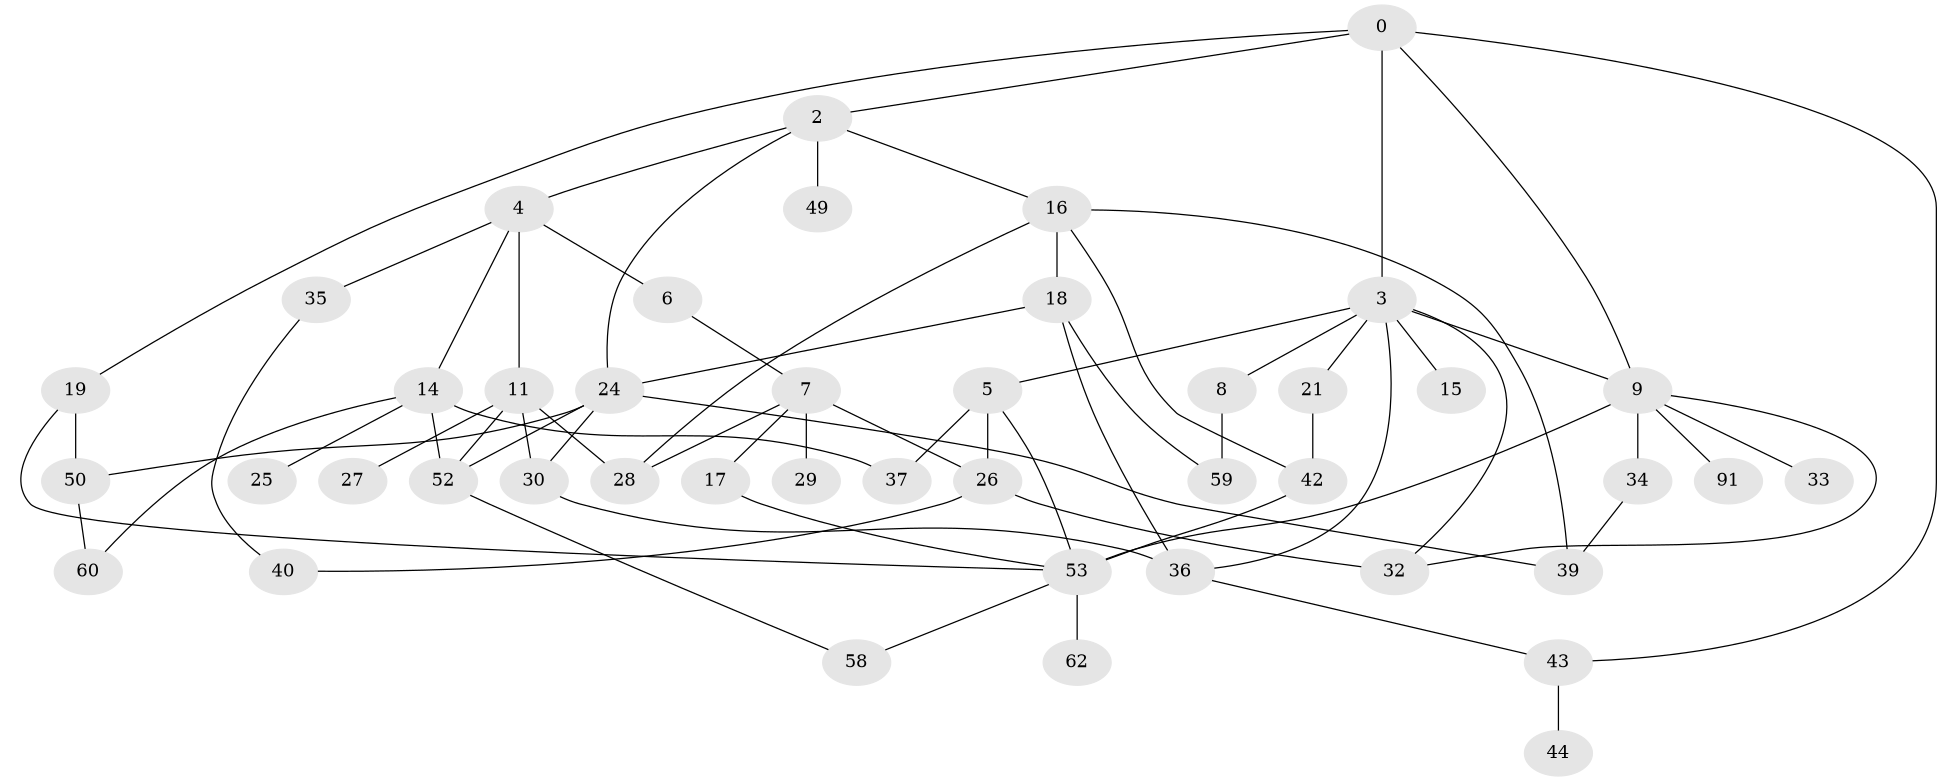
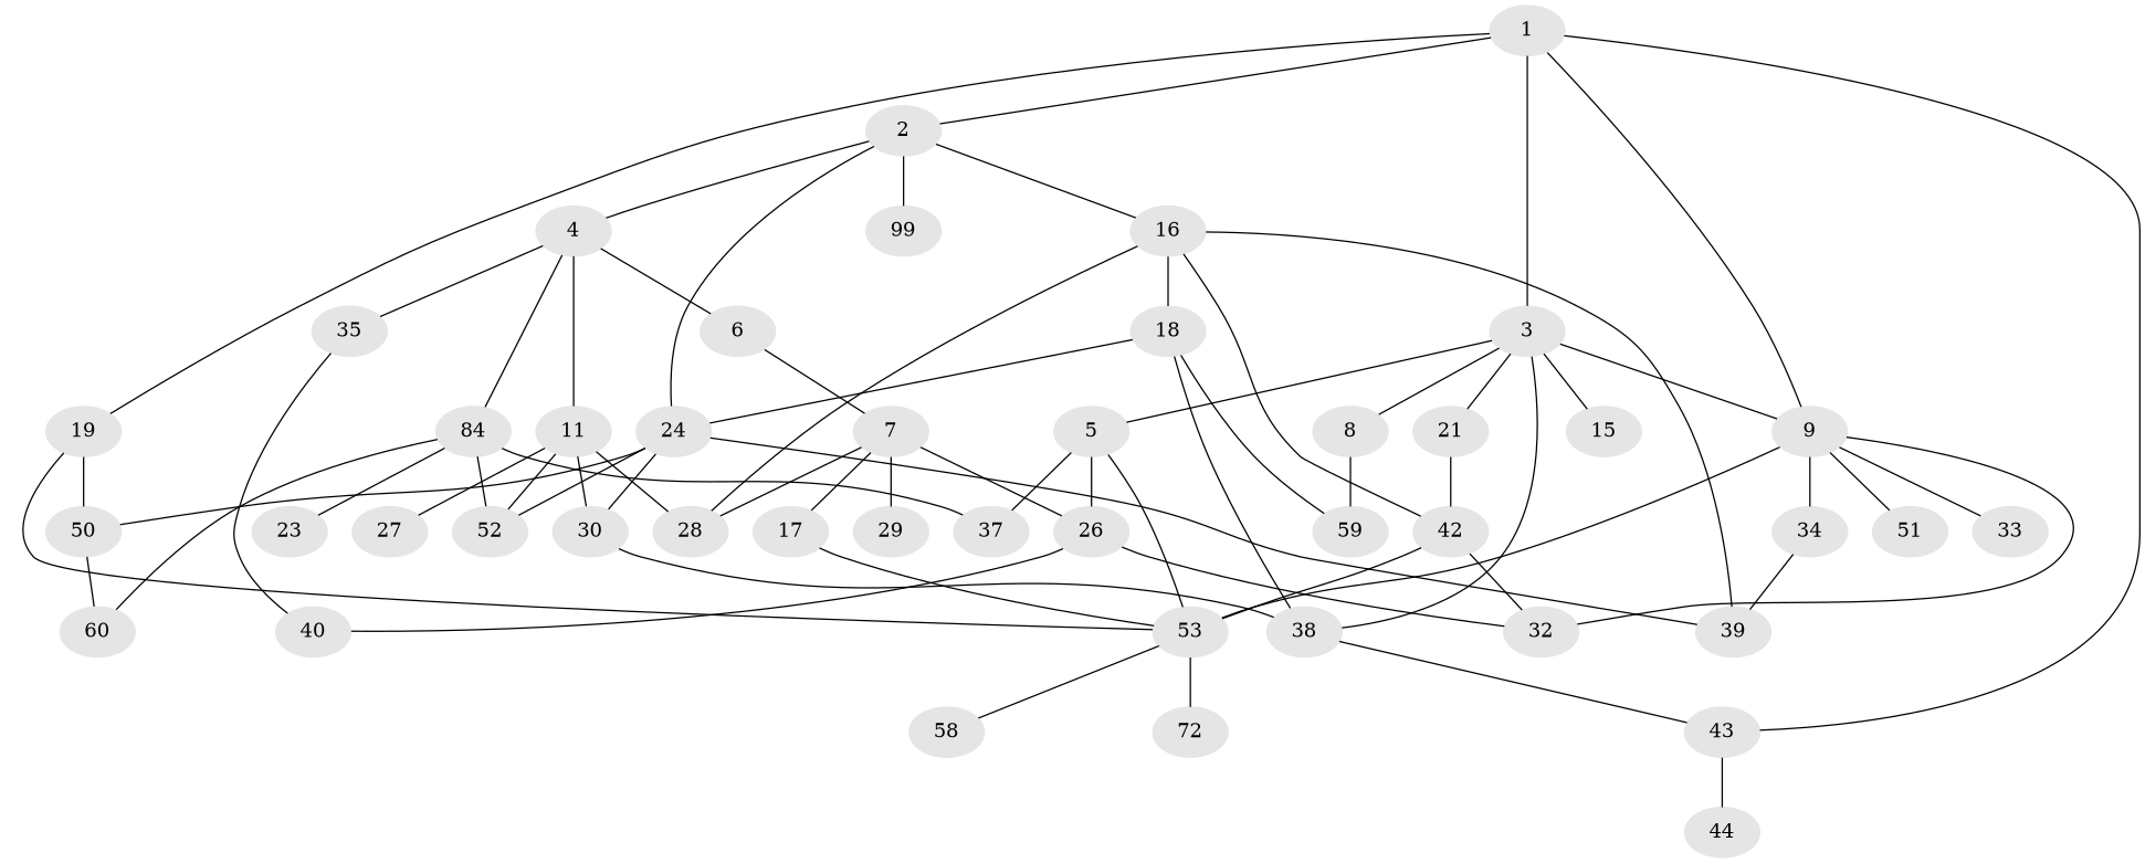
  graph {
    node [color=gray90 style=filled]
-   1 [super="+63" label=0]
+   1 [super="+63"]
    2 [super="+45"]
    3 [super="+13"]
    9 [super="+38"]
    19
    43
    4 [super="+23"]
    16 [super="+61"]
    24 [super="+31"]
-   49
+   49 [label=99]
    5 [super="+22"]
    8
    15
    21
    32
-   36 [super="+57"]
+   36 [super="+57" label=38]
    53 [super="+56"]
    33
    34
-   51 [label=91]
+   51
    50
    44
    6 [super="+10"]
    11
-   14 [super="+48"]
+   14 [super="+48" label=84]
    35 [super="+41"]
    28 [super="+47"]
    18 [super="+20"]
    39 [super="+46"]
    42
    30
    52 [super="+55"]
    26 [super="+54"]
    37
    59
    7 [super="+12"]
    27
-   25
+   25 [label=23]
    60
    40
    58
-   62
+   62 [label=72]
    17
    29
    1 -- 2
    1 -- 3
    1 -- 9
    1 -- 19
    1 -- 43
    2 -- 4
    2 -- 16
    2 -- 24
    2 -- 49
    3 -- 9
    3 -- 5
    3 -- 8
    3 -- 15
    3 -- 21
-   3 -- 32
+   42 -- 32
    3 -- 36
    9 -- 32
    9 -- 53
    9 -- 33
    9 -- 34
    9 -- 51
    19 -- 53
    19 -- 50
    43 -- 44
    4 -- 6
    4 -- 11
    4 -- 14
    4 -- 35
    16 -- 28
    16 -- 18
    16 -- 39
    16 -- 42
    24 -- 50
    24 -- 39
    24 -- 30
    24 -- 52
    5 -- 53
    5 -- 26
    5 -- 37
    8 -- 59
    21 -- 42
    36 -- 43
    53 -- 58
    53 -- 62
    34 -- 39
    50 -- 60
    6 -- 7
    11 -- 28
    11 -- 30
    11 -- 52
    11 -- 27
    14 -- 52 [weight=2]
    14 -- 37
    14 -- 25
    14 -- 60
    35 -- 40
    18 -- 24
    18 -- 36
    18 -- 59
    42 -- 53
    30 -- 36
-   52 -- 58
    26 -- 32
    26 -- 40
    7 -- 28
    7 -- 26
    7 -- 17
    7 -- 29
    17 -- 53
  }
